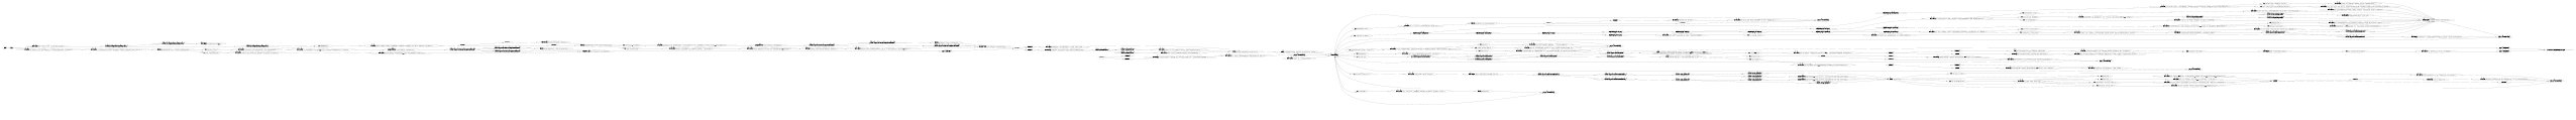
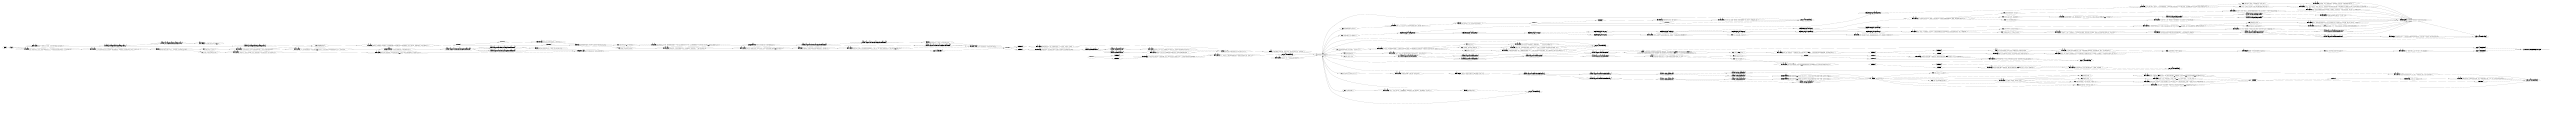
  digraph {
    rankdir=LR
    n1 [label=START]
    n2 [label=input]
    n3 [label="Evrart Claire: “哦，我知道你的一切，哈里。”他拍了拍面前的文件夹。“这个厚厚的大文件里都是你的信息。非常有意思的东西。”"]
    n4 [label="Evrart Claire: “当然了，我们先从礼节开始吧。你可以叫我艾弗拉特，我叫你哈里！”"]
    n5 [label="Evrart Claire: “街上有消息说你的记忆有一点……模糊。”他怀疑地看着你。“如果是真的，也许我能帮到你？比如说，帮你一点小忙。”"]
    n6 [label="Variable[\"yard.hanged_man_body_called_you_harry\"]"]
    n7 [label="IsHighestCopotype(\"superstar_cop\")"]
    n8 [label="IsHighestCopotype(\"superstar_cop\")" shape=diamond]
    n9 [label="!(IsHighestCopotype(\"superstar_cop\"))" shape=diamond]
    n10 [label="Evrart Claire: “哈里，你不是一个简单的警察，你是个明星！一颗在灰暗单调的执法天空里闪耀的明星，远比其他星星更加闪亮。你是一个*超级*明星。”"]
    n11 [label="Evrart Claire: “哦，哈里……”他打开文件夹，迅速扫了一眼上面的内容。“看来你很喜欢派对狂欢——而且很疯狂。而且你还喜欢迪斯科音乐。我猜你是个迪斯科警察。”"]
    n12 [label="You: “我就是喜欢你这一点，艾弗拉特。你懂我。”"]
    n13 [label="You: “不不不……不对。我肯定不是个明星。”"]
    n14 [label="You: “我打算改变自己身上的很多东西。”"]
    n15 [label="You: “我*确实*喜欢迪斯科。”"]
    n16 [label="Rhetoric: 我想他已经知道了。不要紧，反正也没造成什么伤害。"]
    n17 [label="Perception (Sight): 它只是个棕色的文件夹。你看不出里面写的是什么。"]
    n18 [label="IsKimHere()"]
    n19 [label="Half Light: 不要相信他。你现在只知道*杜博阿*可能是你的名字。你需要确认这一点。"]
    n20 [label="Evrart Claire: “我肯定你有一些担忧，而且你觉得我也许能帮忙解决，”他停下来，看了一眼桌子上的棕色文件夹。“你也许是对的——我确实可以。”"]
    n21 [label="Evrart Claire: “太棒了！我知道你们RCM喜欢叫外号。哈里‘龙舌兰日落’杜博阿——我能看出来。不过在我这里——还有人口统计局那里——你永远都会是小哈里。”"]
    n22 [label="IsKimHere()"]
    n23 [label="IsKimHere()" shape=diamond]
    n24 [label="!(IsKimHere())" shape=diamond]
    n25 [label="Kim Kitsuragi: “我觉得那个有点可疑。能看一眼吗？”"]
    n26 [label="Evrart Claire: “恐怕只有工会的人能看，曷城先生。我肯定你能理解。”他又转向了你。“请继续吧，哈里。”"]
    n27 [label="Jump to: [aboutmehubbing]"]
    n28 [label="Evrart Claire: “在你的改变过程中，我会100%站在你身后的，哈里。”他伸出自己的胳膊。“你需要理解，我唯一想做的就是帮助你。”"]
    n29 [label="Reaction Speed: 他可能只是基于你最近在马丁内斯的行为做出了猜测。"]
    n30 [label="Evrart Claire: “当然了，哈里。”他点点头。“罪恶，鲜血，死亡，灾难性的生命损失……所有那些事情。这就是我和你为什么要准备万全的原因，所以我们来聊聊怎么互相帮助的事吧。”"]
    n31 [label="Jump to: [aboutmehubbing]"]
    n32 [label="Evrart Claire: “我知道的，哈里。”他笑的很灿烂。“我*知道*你。而且你放心，你的秘密在我这里很安全。”"]
    n33 [label="Variable[\"whirling.necktie_personified\"]"]
    n34 [label="Variable[\"whirling.necktie_personified\"]" shape=diamond]
    n35 [label="!(Variable[\"whirling.necktie_personified\"])" shape=diamond]
    n36 [label="Horrific Necktie: 我们的魅力把他的裤子都要吓掉了，*兄弟*！干得好！"]
    n37 [label="Evrart Claire: “是的，我刚才就是这么说的。努力跟上，好吗？我们继续吧。”"]
    n38 [label="Jump to: [EVRARTHUB]"]
    n39 [label="JUMP OUT to CONTAINERYARD / EVRART" shape=diamond]
    n40 [label="You: “是真的。我的记忆是有点模糊。”"]
    n41 [label="Evrart Claire: “我向你保证，没有什么好羞愧的，哈里。你是我的朋友，而且好消息是……”他拍了拍面前的文件夹。"]
    n42 [label="Evrart Claire: “我这里有个厚厚的大文件夹，都是关于你的，哈里。我肯定你有很多问题想问——也许我能帮到你？”"]
    n43 [label="Jump to: [aboutmehubbing]"]
-   n44 [label=aboutmehubbing]
+   n44 [label="不过我刚才是不是真的唬住你了"]
    n45 [label="You: “那上面说我是一个什么样的警察？”"]
    n46 [label="You: “你知道我的家庭状况吗？我有没有妻子，或者是孩子……？”"]
    n47 [label="You: 再看一眼那个文件夹。"]
    n48 [label="You: “我们聊聊别的事吧。”"]
    n49 [label="You: “我们直接点吧……我的全名叫什么？”"]
    n50 [label="You: “你从哪里弄到那个文件夹的？”"]
    n51 [label="You: “你知道我住哪吗？”"]
    n52 [label="Evrart Claire: “哦，哈里……”他偷瞄了一眼文件夹——就好像很难把注意力从里面的秘密上移开。“哇哦……这还真是很不得了呢。”"]
    n53 [label="IsKimHere()"]
    n54 [label="IsKimHere()" shape=diamond]
    n55 [label="!(IsKimHere())" shape=diamond]
    n56 [label="Evrart Claire: “哈里，有时候我觉得我们真的太相似，甚至让我觉得有些可怕！”他用手抱住自己的大脑袋。“我也喜欢……普通，寻常的音乐！”"]
    n57 [label="Evrart Claire: “胡说，哈里。”他摇摇头。“当你走进这里来的时候，你点燃了整个集装箱。你是我的黄金小子。”"]
    n58 [label="Rhetoric: 我猜消息已经传到他耳朵里了。不要紧，反正也没造成什么伤害。"]
    n59 [label="Perception (Sight): 它只是个棕色的文件夹。你看不出里面写的是什么。"]
    n60 [label="Jump to: [IsKimHere()]"]
    n61 [label="Evrart Claire: “曷城先生，你介不介意？”他的眼睛从来没有离开过你。“哈里有些问题需要得到答案。”"]
    n62 [label="Volition: 问太多问题会让你显得很脆弱。也许你应该集中在文件夹上。"]
    n63 [label="Drama: 先不要直接跳到文件夹的话题。这样不太明智，会显示出您的坐立不安。先仔细观察一下。"]
    n64 [label="IsHighestCopotype(\"apocalypse_cop\")"]
    n65 [label="IsHighestCopotype(\"apocalypse_cop\")" shape=diamond]
    n66 [label="!(IsHighestCopotype(\"apocalypse_cop\"))" shape=diamond]
    n67 [label="Evrart Claire: “你*肯定*有些疑问，哈里。来吧……”他做了一个勾引的动作。“别害羞。说来听听。”"]
    n68 [label="You: “家庭不重要。”"]
    n69 [label="Evrart Claire: “家庭，哈里……”他深情地瞥了一眼面前的相框。“……是这个世界上最重要的东西。”"]
    n70 [label="Evrart Claire: “哦，哈里……”他打开文件夹，迅速扫了一眼上面的内容。“你是所有人能想象到的最普通、最传统、最喜欢照章办事的执法人员。”"]
    n71 [label="You: “喂，我才没有*那么*普通！”"]
    n72 [label="You: “喂，我才没那么普通，看看我的领带。”"]
    n73 [label="You: “我只想做好我的工作，就这样。”"]
    n74 [label="Evrart Claire: “你当然不是了，哈里，”他感叹到。“你是最特别的！工会的好朋友。这是*非常*不普通的。”"]
    n75 [label="Evrart Claire: “这就有点*时髦*了，哈里。”他摩擦着两只大手。“你是一个鲜艳生动的人，不像这个虚伪的文件夹里暗示的——一个很无趣的人。”"]
    n76 [label="Evrart Claire: “我们都一样，哈里。”他点点头，眼里有种惺惺相惜的感觉。“我们全都在拼尽全力，不是吗？我也会全力帮你的。”"]
    n77 [label="Evrart Claire: “我当然是了，哈里。”他狡猾地笑了。“而且我会帮你大放异彩。我要让你登上所有大舞台。你的名字会以巨大的霓虹字母显示出来：‘哈里·杜博阿’。”"]
    n78 [label="Inland Empire: 写着“哈里·杜博阿”的巨大霓虹灯悬挂在库瓦桑德起重机上，从这里到加姆洛克一路都能看见。"]
    n79 [label="Evrart Claire: “上面说……”他看了一眼文件夹。“哎呀……真的很有趣。上面说你更像是个疯狂的预言家，而不像是个警察。总是嘀咕着世界末日什么的……我肯定这些故事有些夸张了。”"]
    n80 [label="IsHighestCopotype(\"sorry_cop\")"]
    n81 [label="You: “确实很夸张。我不是一个疯狂的预言家。我只是个警察。”"]
    n82 [label="You: “夸张？！艾弗拉特，就是现在！我们正面临着*灾难性的全球*生命损失。”"]
    n83 [label="IsHighestCopotype(\"sorry_cop\")" shape=diamond]
    n84 [label="!(IsHighestCopotype(\"sorry_cop\"))" shape=diamond]
    n85 [label="You: “是真的。我的记忆*确实*有点模糊。”"]
    n86 [label="Evrart Claire: “我向你保证，没有什么好羞愧的，哈里。你是我的朋友，而且好消息是……”他拍了拍面前的文件夹。"]
    n87 [label="Evrart Claire: “我的大厚文件夹随时待命。我肯定你有很多问题——也许这个厚文件夹和我能帮到你？比如说帮你点小忙？”"]
    n88 [label="Evrart Claire: “而且*我*也可以接受跟你一起工作，哈里！”他竖起食指。“现在，还有什么能帮你的吗？”"]
    n89 [label="Jump to: [aboutmehubbing]"]
    n90 [label="Evrart Claire: “啊……是的。”他冷漠地看了看周围。“我肯定总有一天，你会给一个小男孩或者小女孩带去很多欢乐和骄傲，哈里。”"]
    n91 [label="IsKimHere()"]
    n92 [label="IsKimHere()" shape=diamond]
    n93 [label="!(IsKimHere())" shape=diamond]
    n94 [label="Kim Kitsuragi: “我觉得那个几率……”他看着你。“非常非常低。”"]
    n95 [label="Rhetoric: 隐藏你的*困惑*可能是个好主意……我的意思是，先看看他在玩什么把戏。"]
    n96 [label="You: “我的记忆没问题——我只是在测试你。”"]
    n97 [label="Variable[\"cargo.evrart_rhetoric_warning_dont_tell_amnesia\"]"]
    n98 [label="Variable[\"cargo.evrart_rhetoric_warning_dont_tell_amnesia\"]" shape=diamond]
    n99 [label="!(Variable[\"cargo.evrart_rhetoric_warning_dont_tell_amnesia\"])" shape=diamond]
    n100 [label="Evrart Claire: “这就是我喜欢你的原因，哈里！”他用肥胖的手指指向了你。“一个好男人应该明白自己的优点和缺点，而你，我的朋友……你是*有史以来最伟大的*那一个。”"]
    n101 [label="Jump to: [aboutmehubbing]"]
    n102 [label="Conceptualization: 言语仿佛一条甜蜜的河流，从他的嘴唇里流淌出来。"]
    n103 [label="Evrart Claire: “我的天啦，居然是真的！我不想相信，不过你*确实*是科幻小说里那种患了失忆症的神奇警察，对吗？”他耸耸肩，表情很是惊讶。“这种几率能有多少？”"]
    n104 [label="Evrart Claire: “别傻了，哈里。”他笑的更欢了。“哈里·杜博阿——这是一个真男人的名字。一个工会男人的名字。”"]
    n105 [label="Kim Kitsuragi: “不管你是不是个居家型男人，现在都不重要，警官。我们来这里是为了别的理由。事实上，也许我们应该继续讨论凶杀案的事情。”"]
    n106 [label="Evrart Claire: “不不。别打断他。”他用责备的眼神看着警督。“我和哈里正聊的很开心呢。你继续，哈里。”"]
    n107 [label="Jump to: [aboutmehubbing]"]
    n108 [label="You: “我想我是。我肯定会是个很棒的父亲。”"]
    n109 [label="Drama: 当你看向文件夹，艾弗拉特立即把手盖在上面，轻轻抚摸着。他是想掩饰这不是真的RCM文件夹吗？那上面肯定没有RCM的印章。\n当你看向文件夹，艾弗拉特立即把手盖在上面，轻轻抚摸着。他不想让你看见，因为它并不是真正的RCM文件夹。只是你在他的文件柜里看见的普通棕色文件夹。"]
    n110 [label="You: “那个不是RCM的文件夹。”"]
    n111 [label="Evrart Claire: “好吧，哈里，被你抓到了，”他笑着说道。“这是人口统计局的，不是RCM的。人口统计局那些家伙当然是*腐败*的。你应该对他们做点什么。”"]
    n112 [label="Evrart Claire: “不过我刚才是不是真的唬住你了，哈里？”他笑的就像自己刚刚完成了一起成功的恶作剧。“现在，有什么能帮你的吗？”"]
    n113 [label="Logic: 那就意味着他不是*真的*什么都知道。"]
    n114 [label="Inland Empire: 很遗憾。关于*你*的谜题暂时还只能是个谜了。"]
    n115 [label="You: “他知道我的一切信息。”"]
    n116 [label="IsKimHere()"]
    n117 [label="IsKimHere()" shape=diamond]
    n118 [label="!(IsKimHere())" shape=diamond]
    n119 [label="You: “所以人口统计局说我的名字叫哈里·杜博阿？”"]
    n120 [label="IsKimHere()" shape=diamond]
    n121 [label="!(IsKimHere())" shape=diamond]
    n122 [label="Variable[\"tc.name_full_harrier\"]"]
    n123 [label="Variable[\"tc.name_full_harrier\"]" shape=diamond]
    n124 [label="!(Variable[\"tc.name_full_harrier\"])" shape=diamond]
    n125 [label="Evrart Claire: “曷城先生，你介不介意？”他的眼睛从来没有离开过你。“我和哈里现在要聊聊他遗忘的身份问题。”"]
    n126 [label="IsKimHere()"]
    n127 [label="Kim Kitsuragi: “我肯定并没有那么糟糕，”警督低语到。“最坏的可能就是他拿到了RCM的旧档案，不过连这一点我都很怀疑。”"]
    n128 [label="Evrart Claire: “哈里……”他柔声说道。“我只知道关乎我们彼此友谊的信息。而且我希望你可以自由地问我那些事。”"]
    n129 [label="Jump to: [aboutmehubbing]"]
    n130 [label="Evrart Claire: “很高兴听你这么说，哈里。显然我的消息来源错了。”他拍了拍面前的棕色文件夹。“不过，如果你*真的*遇到了一点记忆问题，我可以帮你——用我这本厚厚的大文件夹。”"]
    n131 [label="You: “我觉得杜博阿是的，不过哈里不太像。应该更长一点。”"]
    n132 [label="Evrart Claire: “当然了，好吧。你是哈罗德。哈曼。哈罗德蒙斯。不过记录里不是这么写的。记录里写的是‘哈里·杜博阿’。”他拍拍文件夹。“一个*真男人*的名字。”"]
    n133 [label="Drama: 艾弗拉特的大手盖在文件夹上，不过他脸上的表情写着*我知道你的一切，哈里*。"]
    n134 [label="You: “我没什么好隐藏的。”"]
    n135 [label="IsKimHere()" shape=diamond]
    n136 [label="!(IsKimHere())" shape=diamond]
    n137 [label="Drama: 他从人口统计局知道这个名字的，其他一切都是从您在马丁内斯的行动得知的。"]
    n138 [label="Variable[\"cargo.evrart_inland_neone_du_bois\"]"]
    n139 [label="Variable[\"cargo.evrart_inland_neone_du_bois\"]" shape=diamond]
    n140 [label="!(Variable[\"cargo.evrart_inland_neone_du_bois\"])" shape=diamond]
    n141 [label="Variable[\"yard.hanged_man_body_called_you_harry\"]" shape=diamond]
    n142 [label="!(Variable[\"yard.hanged_man_body_called_you_harry\"])" shape=diamond]
    n143 [label="Inland Empire: 那具吊着的尸体是这么叫你的——哈里。"]
    n144 [label="You: “那是我的名字吗？”\n“所以那个真是我的名字吗？”"]
    n145 [label="Evrart Claire: “家？哈里，你*不是*那种居家型男人。这里看不出任何家庭有关的信息。除非你*觉得*自己是个居家型男人？你觉得自己是个居家型男人吗，哈里？”"]
    n146 [label="You: “你说得对，我不是。”"]
    n147 [label="Kim Kitsuragi: “你是想告诉我，你已经掌握了我们的一些资料？”警督透过自己的眼镜观察着艾弗拉特。"]
    n148 [label="Conceptualization: 言语仿佛一条甜蜜的河流，从他的嘴唇里流淌出来。"]
    n149 [label="Variable[\"cargo.evrart_rhetoric_warning_dont_tell_amnesia\"]"]
    n150 [label="Variable[\"cargo.evrart_rhetoric_warning_dont_tell_amnesia\"]" shape=diamond]
    n151 [label="!(Variable[\"cargo.evrart_rhetoric_warning_dont_tell_amnesia\"])" shape=diamond]
    n152 [label="You: “那不是我的名字，我叫拉斐尔·库斯托。”"]
    n153 [label="Evrart Claire: “好吧，哈里。”他朝你摆摆手。“你甚至可以叫哈里·拉斐尔·杜博阿·库斯托——或者随便你*选择*什么名字。”"]
    n154 [label="IsKimHere()"]
    n155 [label="IsKimHere()" shape=diamond]
    n156 [label="!(IsKimHere())" shape=diamond]
    n157 [label="Evrart Claire: “这个嘛，哈里……”他在文件夹里翻了几页。“如果用一个词来概括的话，那就是*谦卑*。”"]
    n158 [label="You: “什么？我没有谦卑。我很自信。”"]
    n159 [label="Evrart Claire: “呃，在我们的所有互动中，你确实表现的很有自信，哈里。”他轻笑着。“你是条真汉子。”"]
    n160 [label="You: “我真的不太喜欢。”"]
    n161 [label="You: Variable[\"cargo.evrart_drama_rc_folder\"]"]
    n162 [label="Variable[\"cargo.evrart_drama_rc_folder\"]" shape=diamond]
    n163 [label="!(Variable[\"cargo.evrart_drama_rc_folder\"])" shape=diamond]
    n164 [label="Variable[\"cargo.evrart_drama_rc_folder\"]"]
    n165 [label="Variable[\"cargo.evrart_drama_rc_folder\"]" shape=diamond]
    n166 [label="!(Variable[\"cargo.evrart_drama_rc_folder\"])" shape=diamond]
    n167 [label="Evrart Claire: “不。我真的，真的不是。*你*才是，哈里。”"]
    n168 [label="You: “我叫龙舌兰日落。”"]
    n169 [label="You: “好吧，我喜欢它，可以接受。”"]
    n170 [label="Evrart Claire: “曷城先生好像一点都不同情你失忆的事，哈里。”他朝警督皱起了眉头。“不过，我，很乐意尽我所能的去帮助你。”"]
    n171 [label="Kim Kitsuragi: “我肯定并没有那么糟糕，”警督低语到。“最坏的可能就是他拿到了RCM的旧文件夹，不过连这一点我都很怀疑。”"]
    n172 [label="Evrart Claire: “所以你觉得怎么样，哈里？”他向后靠在椅子上。“我推测，你需要帮助。”"]
    n173 [label="Evrart Claire: “是的。”他透过把眼睛放得很大的镜片观察着你。“你好像是。大部分时候是。不过现在没理由这样。我们放松一点。做回*你自己*。”"]
    n174 [label="Inland Empire: 在米诺瓦的某个地方，一个美丽的女人看着地平线上那明亮的闪光，自言自语到：“我的天啦，我不应该离开他的……”"]
    n175 [label="Evrart Claire: “当然了，哈里，当然！我们还是不要纠结个人信息和失忆症了。你有什么需要吗？”"]
    n176 [label="Jump to: [EVRARTHUB]"]
    n177 [label="Kim Kitsuragi: “他从人口统计局知道这个名字的，其他一切都是从你在马丁内斯的行动得知的。”"]
    n178 [label="Evrart Claire: “是的，没错，曷城先生，就像我说的，是从人口统计局拿到的。”他看起来有些恼火。“其实我是个公务繁忙的人，所以我还能为你做些什么呢，哈里？”"]
    n179 [label="IsHighestCopotype(\"boring_cop\")"]
    n180 [label="IsHighestCopotype(\"boring_cop\")" shape=diamond]
    n181 [label="!(IsHighestCopotype(\"boring_cop\"))" shape=diamond]
    n182 [label="Rhetoric: 隐藏你的*困惑*可能是个好主意……我的意思是，先看看他在玩什么把戏。"]
    n183 [label="You: “我的记忆很好。不用担心。”"]
    n184 [label="Evrart Claire: “是哈里……”他瞥了一眼文件夹。“哈里·杜博阿。”"]
    n185 [label="Inland Empire: 你感觉自己可能是*杜博阿*，不过*哈里*感觉又不太像。奇怪。"]
    n186 [label="Evrart Claire: “啊，这个？”他合上文件夹。“我在你们组织里有个朋友，他给我的，哈里。”"]
    n187 [label="Evrart Claire: “当然了，哈里。”他点点头。“你隶属41分局，家住加姆洛克。你是个加姆洛克人。虽然离家很远，不过也没什么。”"]
    n188 [label="Rhetoric: 这就可以翻译成：“哈哈，你们这些家伙真是太腐败了。”"]
    n189 [label="Variable[\"whirling.raphael_said\"]"]
    n190 [label="Variable[\"whirling.raphael_said\"]" shape=diamond]
    n191 [label="!(Variable[\"whirling.raphael_said\"])" shape=diamond]
    n192 [label="Conceptualization: 你感觉这些都不太对——你知道自己的名字叫什么。你的名字很精致又世故。就像一个伯爵。或者是一个美丽的人。"]
    n193 [label=reaction]
    n194 [label="You: “等等，我以为*你*是哈里·杜博阿。”"]
    n195 [label="Variable[\"whirling.raphael_said\"]"]
    n196 [label="Variable[\"whirling.raphael_said\"]" shape=diamond]
    n197 [label="!(Variable[\"whirling.raphael_said\"])" shape=diamond]
    n198 [label="Conceptualization: 你感觉这些都不太对——你知道自己的名字叫什么。你的名字很精致又世故。就像一个伯爵。或者是一个美丽的人。"]
    n199 [label="Evrart Claire: “很高兴听你这么说，哈里。显然我的消息来源错了。”他又拍了拍面前的棕色文件夹。"]
    n200 [label="Evrart Claire: “不过，如果你*真的*遇到一点记忆问题的话——这么说吧，一大本厚厚的文件夹确实能帮助填补不少空白。”他朝你眨眨眼。"]
    n201 [label="Variable[\"cargo.evrart_inland_dont_feel_like_harry\"]"]
    n202 [label="Variable[\"cargo.evrart_inland_dont_feel_like_harry\"]" shape=diamond]
    n203 [label="!(Variable[\"cargo.evrart_inland_dont_feel_like_harry\"])" shape=diamond]
    n204 [label="Evrart Claire: “说来听听，哈里。”他深深陷入到自己的椅子里。"]
    n205 [label="Kim Kitsuragi: 警督捂住脸，清晰地叹了一口气。"]
    n206 [label="Rhetoric: 他好像真的不知道了。"]
    n207 [label="Jump to: [aboutmehubbing]"]
    n208 [label="IsKimHere()"]
    n209 [label="IsKimHere()" shape=diamond]
    n210 [label="!(IsKimHere())" shape=diamond]
    n1 -> n2
    n2 -> n3
    n2 -> n4
    n3 -> n5
    n4 -> n6
    n5 -> n182
    n6 -> n141
    n6 -> n142
    n7 -> n8
    n7 -> n9
    n8 -> n10
    n9 -> n11
    n10 -> n12
    n10 -> n13
    n11 -> n14
    n11 -> n15
    n12 -> n77
    n13 -> n57
    n14 -> n28
    n15 -> n56
    n16 -> n17
    n17 -> n18
    n18 -> n120
    n18 -> n121
    n19 -> n20
    n20 -> n17
    n21 -> n22
    n22 -> n23
    n22 -> n24
    n23 -> n205
    n24 -> n89
    n25 -> n26
    n26 -> n27
    n27 -> n44
    n28 -> n29
    n29 -> n31
    n30 -> n29
    n31 -> n44
    n32 -> n29
    n33 -> n34
    n33 -> n35
    n34 -> n36
    n35 -> n29
    n36 -> n29
    n37 -> n38
    n38 -> n39
    n40 -> n41
    n41 -> n42
    n42 -> n19
    n43 -> n44
    n44 -> n45
    n44 -> n46
    n44 -> n47
    n44 -> n48
    n44 -> n49
    n44 -> n50
    n44 -> n51
    n45 -> n64
    n46 -> n145
    n47 -> n161
    n48 -> n175
    n49 -> n184
    n50 -> n186
    n51 -> n187
    n52 -> n53
    n53 -> n54
    n53 -> n55
    n54 -> n171
    n55 -> n172
    n56 -> n29
    n57 -> n29
    n58 -> n59
    n59 -> n60
    n60 -> n18
    n61 -> n62
    n62 -> n63
    n63 -> n44
    n64 -> n65
    n64 -> n66
    n65 -> n79
    n66 -> n80
    n67 -> n62
    n68 -> n69
    n69 -> n43
    n70 -> n71
    n70 -> n72
    n70 -> n73
    n71 -> n74
    n72 -> n75
    n73 -> n76
    n74 -> n29
    n75 -> n33
    n76 -> n29
    n77 -> n78
    n78 -> n138
    n79 -> n81
    n79 -> n82
    n80 -> n83
    n80 -> n84
    n81 -> n32
    n82 -> n30
    n83 -> n157
    n84 -> n179
    n85 -> n86
    n86 -> n87
    n87 -> n59
    n88 -> n89
    n89 -> n44
    n90 -> n43
    n91 -> n92
    n91 -> n93
    n92 -> n94
    n93 -> n95
    n94 -> n95
    n95 -> n40
    n95 -> n96
    n96 -> n130
    n97 -> n98
    n97 -> n99
    n98 -> n58
    n99 -> n59
    n100 -> n43
    n101 -> n44
    n102 -> n97
    n103 -> n91
    n104 -> n22
    n105 -> n106
    n106 -> n107
    n107 -> n44
    n108 -> n90
    n109 -> n110
    n110 -> n111
    n111 -> n126
    n112 -> n113
    n113 -> n114
    n114 -> n119
    n115 -> n116
    n116 -> n117
    n116 -> n118
    n117 -> n127
    n118 -> n128
    n119 -> n37
    n120 -> n147
    n121 -> n67
    n122 -> n123
    n122 -> n124
    n123 -> n61
    n124 -> n125
    n125 -> n62
    n126 -> n135
    n126 -> n136
    n127 -> n128
    n128 -> n129
    n129 -> n44
    n130 -> n148
    n131 -> n132
    n132 -> n22
    n133 -> n115
    n133 -> n134
    n134 -> n52
    n135 -> n177
    n136 -> n137
    n137 -> n112
    n138 -> n139
    n138 -> n140
    n139 -> n174
    n140 -> n29
    n141 -> n143
    n142 -> n144
    n144 -> n103
    n145 -> n68
    n145 -> n108
    n145 -> n146
    n146 -> n100
    n147 -> n122
    n148 -> n149
    n149 -> n150
    n149 -> n151
    n150 -> n16
    n151 -> n17
    n152 -> n153
    n153 -> n22
    n154 -> n155
    n154 -> n156
    n155 -> n25
    n156 -> n27
    n157 -> n158
    n158 -> n159
    n159 -> n29
    n160 -> n104
    n161 -> n162
    n161 -> n163
    n162 -> n164
    n163 -> n164
    n164 -> n165
    n164 -> n166
    n165 -> n109
    n166 -> n133
    n167 -> n131
    n167 -> n152
    n167 -> n160
    n167 -> n168
    n168 -> n21
    n169 -> n88
    n170 -> n89
    n171 -> n172
    n172 -> n101
    n173 -> n29
    n174 -> n31
    n175 -> n176
    n176 -> n39
    n177 -> n178
    n178 -> n113
    n179 -> n180
    n179 -> n181
    n180 -> n70
    n181 -> n7
    n182 -> n85
    n182 -> n183
    n183 -> n199
    n184 -> n185
    n185 -> n201
    n186 -> n188
    n187 -> n206
    n188 -> n154
    n189 -> n190
    n189 -> n191
    n190 -> n192
    n191 -> n193
    n192 -> n193
    n193 -> n131
    n193 -> n152
    n193 -> n160
    n193 -> n168
    n193 -> n169
    n193 -> n194
    n194 -> n167
    n195 -> n196
    n195 -> n197
    n196 -> n198
    n197 -> n193
    n198 -> n193
    n199 -> n144
    n199 -> n200
    n200 -> n102
    n201 -> n202
    n201 -> n203
    n202 -> n195
    n203 -> n189
    n204 -> n44
    n205 -> n170
    n206 -> n207
    n207 -> n44
    n208 -> n209
    n208 -> n210
    n209 -> n105
  }
